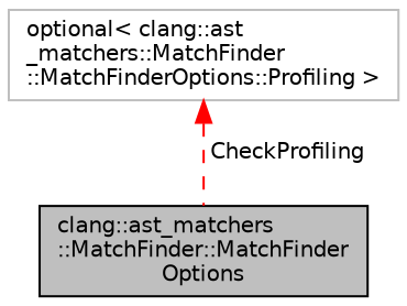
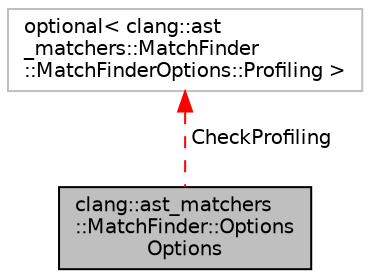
  digraph {
    node [fontname=Helvetica fontsize=10 shape=record]
-   n1 [color=black fillcolor=grey75 fontcolor=black height=0.2 label="clang::ast_matchers\l::MatchFinder::MatchFinder\lOptions" style=filled width=0.4]
+   n1 [color=black fillcolor=grey75 fontcolor=black height=0.2 label="clang::ast_matchers\l::MatchFinder::Options\lOptions" style=filled width=0.4]
    n2 [color=grey75 height=0.2 label="optional\< clang::ast\l_matchers::MatchFinder\l::MatchFinderOptions::Profiling \>" width=0.4]
    n2 -> n1 [color=red dir=back fontname=Helvetica fontsize=10 label=" CheckProfiling" labelfontname=Helvetica labelfontsize=10 style=dashed]
  }
